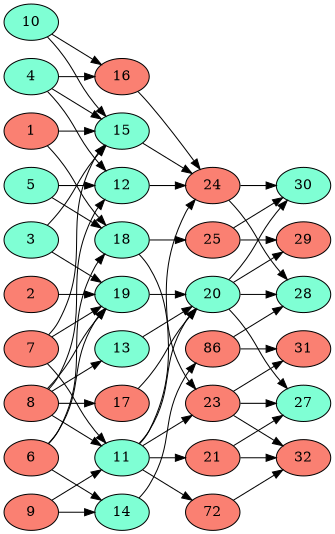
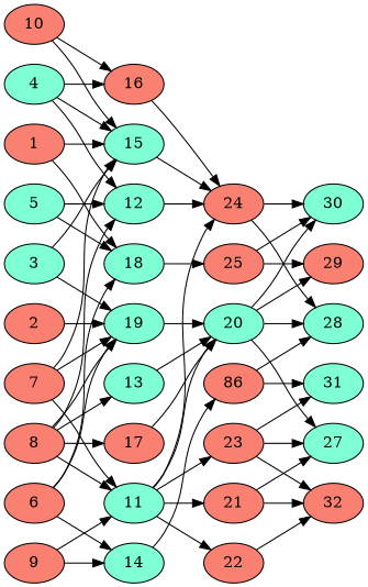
  digraph {
    rankdir=LR
    node [alpha=0.13 fillcolor=salmon style=filled]
    1 [alpha=0.15 expect_size=974357935705213312]
    15 [alpha=0.19 expect_size=1561606264016683264 fillcolor=aquamarine]
    18 [alpha=0.18 expect_size=644684302152124858368 fillcolor=aquamarine]
    24 [expect_size=2186266181666611396608]
    23 [alpha=0.08 expect_size=23160734387082364]
    25 [alpha=0.12 expect_size=2307208282117822976]
    28 [alpha=0.01 expect_size=11798021974326771712 fillcolor=aquamarine]
    30 [alpha=0.08 expect_size=747416609583846653952 fillcolor=aquamarine]
    20 [alpha=0.08 expect_size=380928934768939136 fillcolor=aquamarine]
    27 [expect_size=1606095622219914805248 fillcolor=aquamarine]
    29 [alpha=0.12 expect_size=24613982636338972]
    32 [alpha=0.14 expect_size=1695406988597256704]
-   31 [alpha=0.08 expect_size=15651694897053726]
+   31 [alpha=0.08 expect_size=15651694897053726 fillcolor=aquamarine]
    2 [alpha=0.05 expect_size=627041532164160512]
    19 [alpha=0.05 expect_size=10842287404654686 fillcolor=aquamarine]
    3 [alpha=0.08 expect_size=594094911403908224 fillcolor=aquamarine]
    4 [alpha=0.17 expect_size=232524588848724836352 fillcolor=aquamarine]
    12 [alpha=0.03 expect_size=12258379262097656 fillcolor=aquamarine]
    16 [alpha=0.14 expect_size=822278156854174416896]
-   22 [expect_size=2999325512578792960 label=72]
+   22 [expect_size=2999325512578792960]
    5 [alpha=0.14 expect_size=5548152217477239 fillcolor=aquamarine]
    6 [alpha=0.16 expect_size=1057661813614572470272]
    14 [alpha=0.07 expect_size=294143875238174592 fillcolor=aquamarine]
    n24 [alpha=0.14 expect_size=3512485267459101 label=86]
    7 [alpha=0.10 expect_size=2854369744090250]
    11 [expect_size=117069268373007761408 fillcolor=aquamarine]
    21 [alpha=0.05 expect_size=6557702164603469824]
    8 [alpha=0.05 expect_size=121979397579730845696]
    13 [alpha=0.07 expect_size=30355321241444996 fillcolor=aquamarine]
    17 [alpha=0.19 expect_size=831083603375092137984]
    9 [alpha=0.18 expect_size=15213693651696588]
-   10 [expect_size=122039377613526401024 fillcolor=aquamarine]
+   10 [expect_size=122039377613526401024]
    1 -> 15
    1 -> 18
    15 -> 24
-   18 -> 23
    18 -> 25
    24 -> 28
    24 -> 30
    23 -> 27
    23 -> 32
    23 -> 31
    25 -> 30
    25 -> 29
    20 -> 28
    20 -> 30
    20 -> 27
    20 -> 29
    2 -> 19
    19 -> 20
    3 -> 15
    3 -> 19
    4 -> 15
    4 -> 12
    4 -> 16
    12 -> 24
    16 -> 24
    22 -> 32
    5 -> 18
    5 -> 12
    6 -> 18
    6 -> 19
    6 -> 14
    14 -> n24
    n24 -> 28
    n24 -> 31
    7 -> 15
    7 -> 19
    7 -> 11
    11 -> 24
    11 -> 23
    11 -> 20
    11 -> 22
    11 -> 21
    21 -> 27
    21 -> 32
    8 -> 19
    8 -> 12
    8 -> 11
    8 -> 13
    8 -> 17
    13 -> 20
    17 -> 20
    9 -> 14
    9 -> 11
    10 -> 15
    10 -> 16
  }
